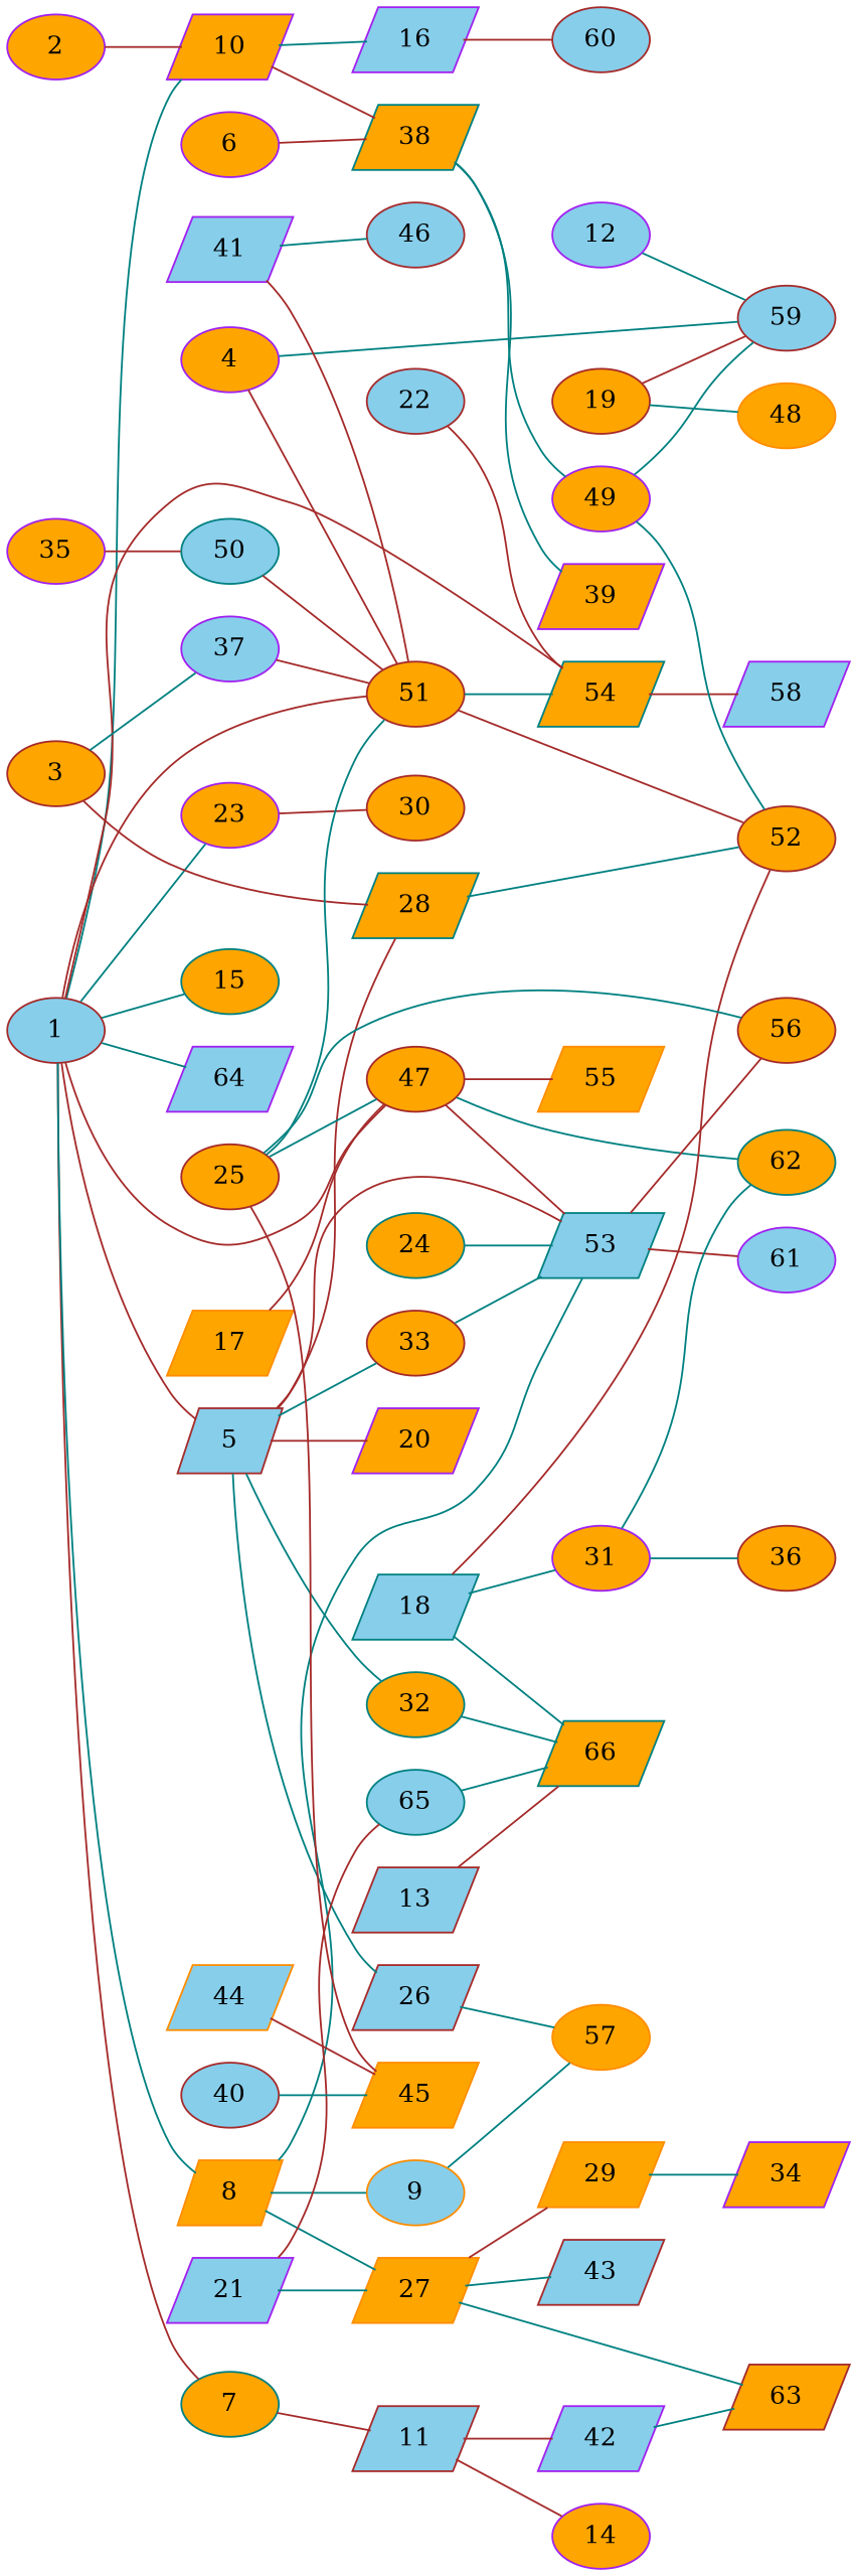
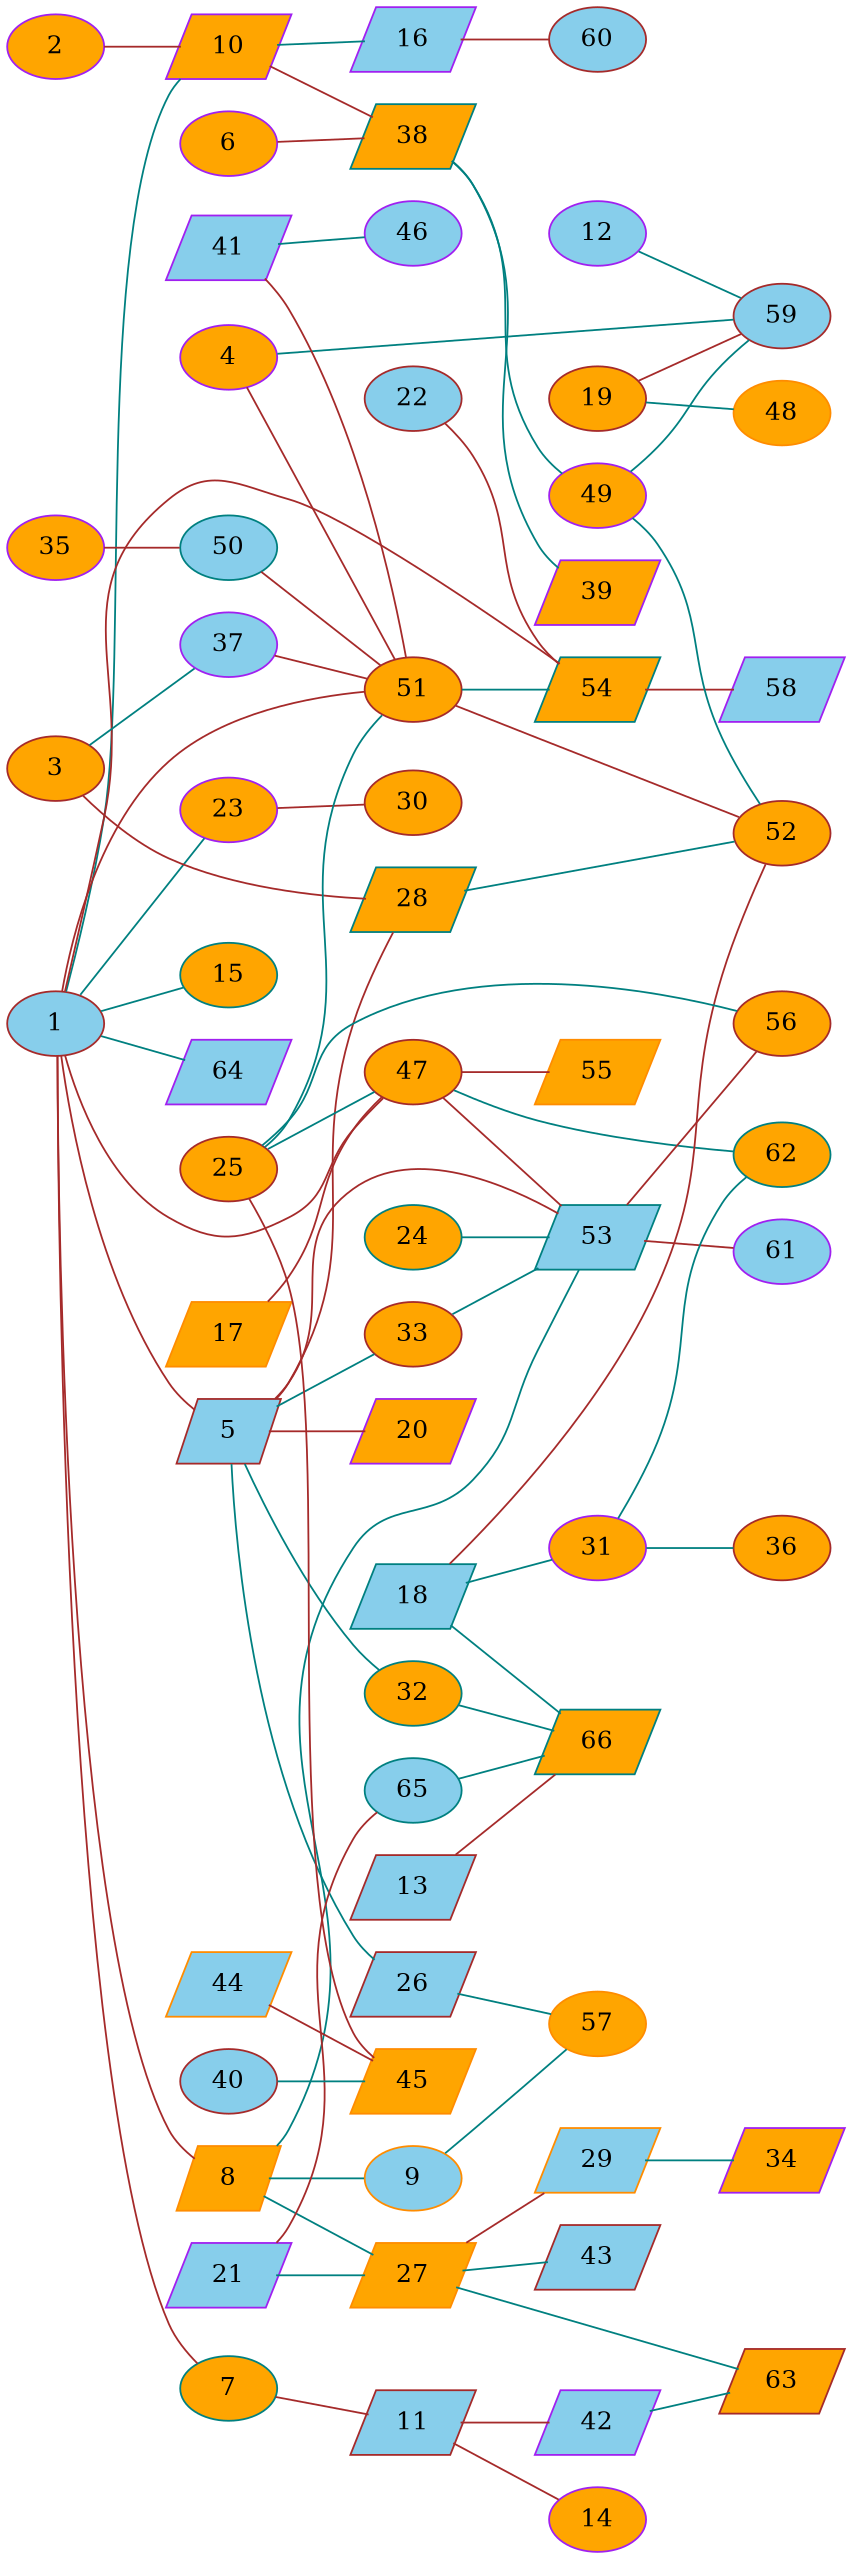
  graph {
    rankdir=LR
    node [color=purple fillcolor=orange shape=ellipse style=filled]
    edge [color=teal weight=1.0]
    1 [color=brown fillcolor=skyblue]
    5 [color=brown fillcolor=skyblue shape=parallelogram]
    7 [color=teal]
    8 [color=darkorange shape=parallelogram]
    10 [shape=parallelogram]
    15 [color=teal]
    23
    47 [color=brown]
    51 [color=brown]
    54 [color=teal shape=parallelogram]
    64 [fillcolor=skyblue shape=parallelogram]
    28 [color=teal shape=parallelogram]
    20 [shape=parallelogram]
    26 [color=brown fillcolor=skyblue shape=parallelogram]
    32 [color=teal]
    33 [color=brown]
    53 [color=teal fillcolor=skyblue shape=parallelogram]
    11 [color=brown fillcolor=skyblue shape=parallelogram]
    9 [color=darkorange fillcolor=skyblue]
    27 [color=darkorange shape=parallelogram]
    38 [color=teal shape=parallelogram]
    16 [fillcolor=skyblue shape=parallelogram]
    30 [color=brown]
    62 [color=teal]
    55 [color=darkorange shape=parallelogram]
    52 [color=brown]
    58 [fillcolor=skyblue shape=parallelogram]
    2
    3 [color=brown]
    37 [fillcolor=skyblue]
    4
    59 [color=brown fillcolor=skyblue]
    57 [color=darkorange]
    66 [color=teal shape=parallelogram]
    56 [color=brown]
    61 [fillcolor=skyblue]
    6
    39 [shape=parallelogram]
    49
    14
    42 [fillcolor=skyblue shape=parallelogram]
-   29 [color=darkorange shape=parallelogram]
+   29 [color=darkorange fillcolor=skyblue shape=parallelogram]
    43 [color=brown fillcolor=skyblue shape=parallelogram]
    63 [color=brown shape=parallelogram]
    60 [color=brown fillcolor=skyblue]
    12 [fillcolor=skyblue]
    13 [color=brown fillcolor=skyblue shape=parallelogram]
    17 [color=darkorange shape=parallelogram]
    18 [color=teal fillcolor=skyblue shape=parallelogram]
    31
    36 [color=brown]
    19 [color=brown]
    48 [color=darkorange]
    21 [fillcolor=skyblue shape=parallelogram]
    65 [color=teal fillcolor=skyblue]
    22 [color=brown fillcolor=skyblue]
    24 [color=teal]
    25 [color=brown]
    45 [color=darkorange shape=parallelogram]
    34 [shape=parallelogram]
    50 [color=teal fillcolor=skyblue]
    35
    40 [color=brown fillcolor=skyblue]
    41 [fillcolor=skyblue shape=parallelogram]
-   46 [color=brown fillcolor=skyblue]
+   46 [fillcolor=skyblue]
    44 [color=darkorange fillcolor=skyblue shape=parallelogram]
    1 -- 5 [color=brown]
    1 -- 7 [color=brown]
-   1 -- 8
+   1 -- 8 [color=brown]
    1 -- 10
    1 -- 15
    1 -- 23
    1 -- 47 [color=brown]
    1 -- 51 [color=brown]
    1 -- 54 [color=brown]
    1 -- 64
    5 -- 28 [color=brown]
    5 -- 20 [color=brown]
    5 -- 26
    5 -- 32
    5 -- 33
    5 -- 53 [color=brown]
    7 -- 11 [color=brown]
    8 -- 53
    8 -- 9
    8 -- 27
    10 -- 38 [color=brown]
    10 -- 16
    23 -- 30 [color=brown]
    47 -- 53 [color=brown]
    47 -- 62
    47 -- 55 [color=brown]
    51 -- 54
    51 -- 52 [color=brown]
    54 -- 58 [color=brown]
    28 -- 52
    26 -- 57
    32 -- 66
    33 -- 53
    53 -- 56 [color=brown]
    53 -- 61 [color=brown]
    11 -- 14 [color=brown]
    11 -- 42 [color=brown]
    9 -- 57
    27 -- 29 [color=brown]
    27 -- 43
    27 -- 63
    38 -- 39
    38 -- 49
    16 -- 60 [color=brown]
    2 -- 10 [color=brown]
    3 -- 28 [color=brown]
    3 -- 37
    37 -- 51 [color=brown]
    4 -- 51 [color=brown]
    4 -- 59
    6 -- 38 [color=brown]
    49 -- 52
    49 -- 59
    42 -- 63
    29 -- 34
    12 -- 59
    13 -- 66 [color=brown]
    17 -- 47 [color=brown]
    18 -- 52 [color=brown]
    18 -- 66
    18 -- 31
    31 -- 62
    31 -- 36
    19 -- 59 [color=brown]
    19 -- 48
    21 -- 27
    21 -- 65 [color=brown]
    65 -- 66
    22 -- 54 [color=brown]
    24 -- 53
    25 -- 47
    25 -- 51 [weight=2.0]
    25 -- 56
    25 -- 45 [color=brown]
    50 -- 51 [color=brown]
    35 -- 50 [color=brown]
    40 -- 45
    41 -- 51 [color=brown]
    41 -- 46
    44 -- 45 [color=brown]
  }
